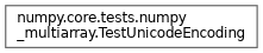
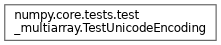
  digraph {
    rankdir=LR
-   n1 [color=grey40 fillcolor=white fontname=Helvetica fontsize=10 height=0.2 label="numpy.core.tests.numpy\l_multiarray.TestUnicodeEncoding" shape=box style=filled width=0.4]
+   n1 [color=grey40 fillcolor=white fontname=Helvetica fontsize=10 height=0.2 label="numpy.core.tests.test\l_multiarray.TestUnicodeEncoding" shape=box style=filled width=0.4]
  }
